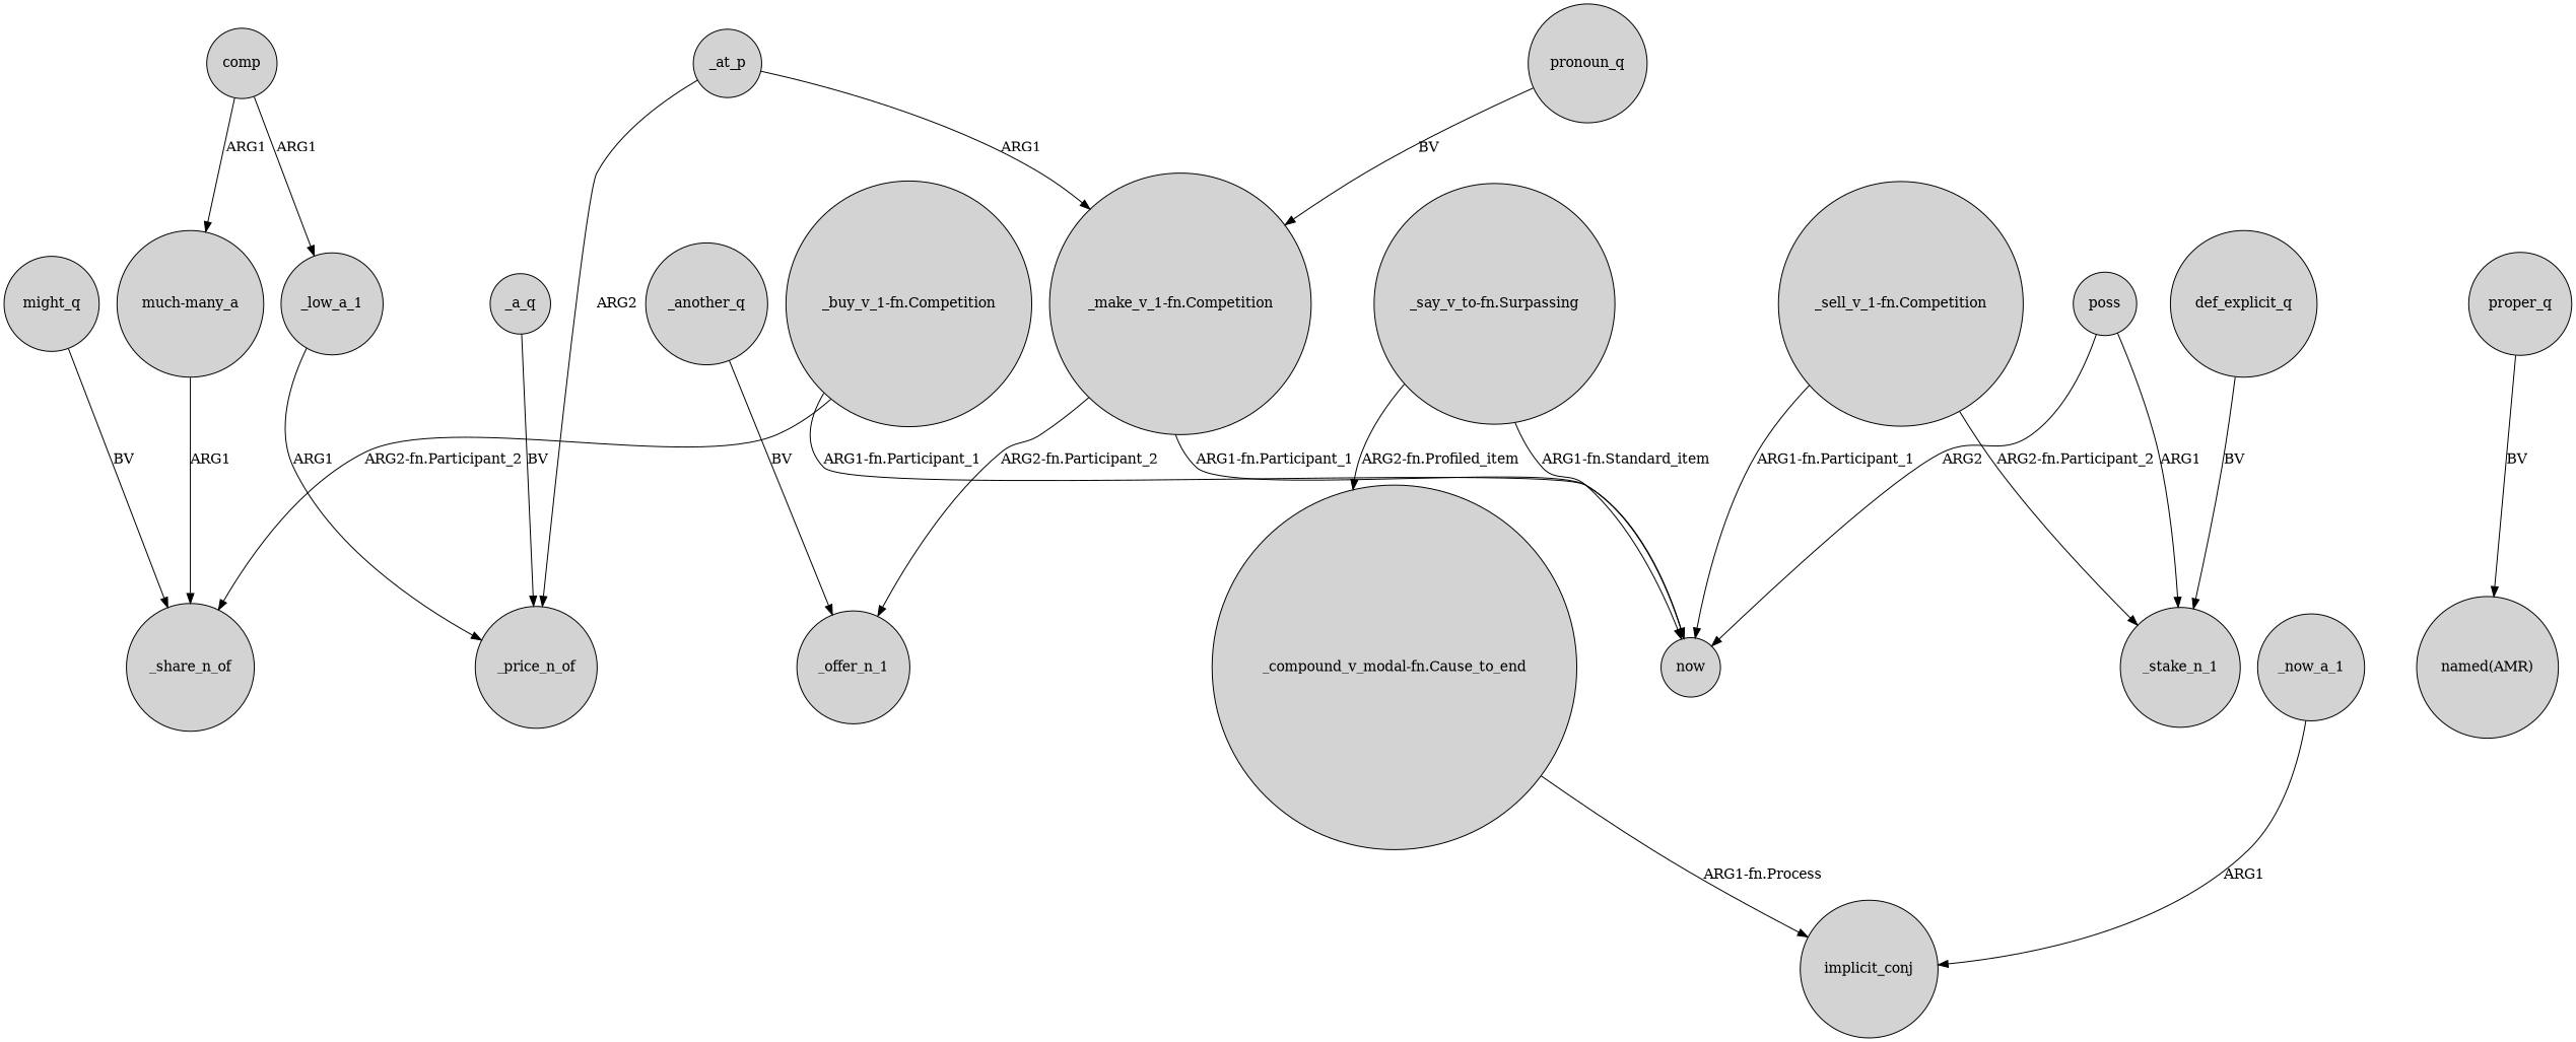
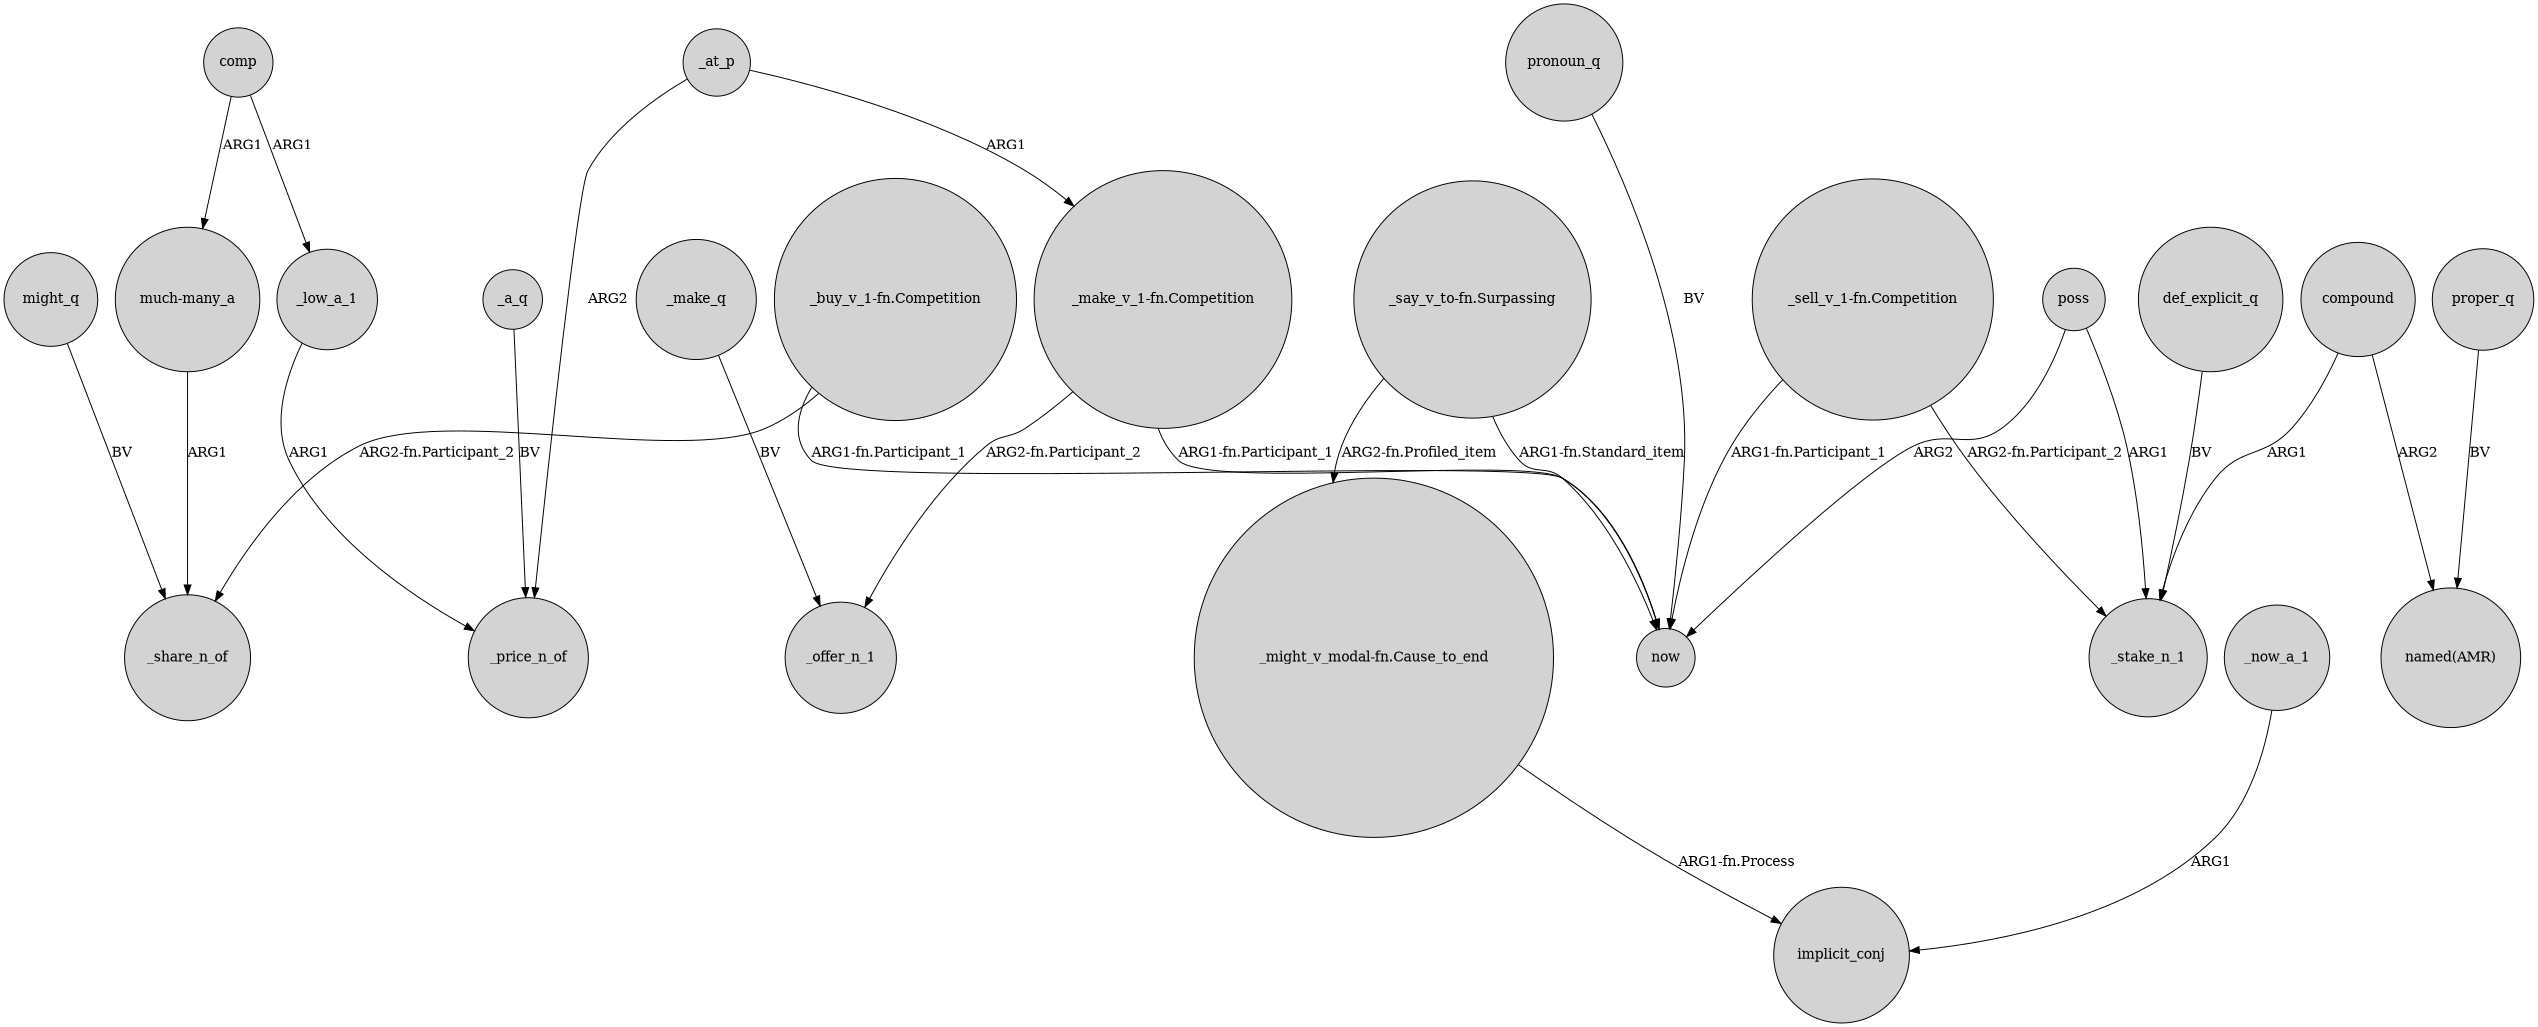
  digraph {
    node [shape=circle style=filled]
    "_buy_v_1-fn.Competition"
    _share_n_of
    n3 [label=now]
    comp
    _low_a_1
    "much-many_a"
    _price_n_of
-   "_might_v_modal-fn.Cause_to_end" [label="_compound_v_modal-fn.Cause_to_end"]
+   "_might_v_modal-fn.Cause_to_end"
    implicit_conj
    "_make_v_1-fn.Competition"
    _offer_n_1
    pronoun_q
    poss
    _stake_n_1
-   _another_q
+   _another_q [label=_make_q]
+   compound
    "named(AMR)"
    n18 [label=might_q]
    _at_p
    def_explicit_q
    "_say_v_to-fn.Surpassing"
    "_sell_v_1-fn.Competition"
    proper_q
    _now_a_1
    _a_q
    "_buy_v_1-fn.Competition" -> _share_n_of [label="ARG2-fn.Participant_2"]
    "_buy_v_1-fn.Competition" -> n3 [label="ARG1-fn.Participant_1"]
    comp -> _low_a_1 [label=ARG1]
    comp -> "much-many_a" [label=ARG1]
    _low_a_1 -> _price_n_of [label=ARG1]
    "much-many_a" -> _share_n_of [label=ARG1]
    "_might_v_modal-fn.Cause_to_end" -> implicit_conj [label="ARG1-fn.Process"]
    "_make_v_1-fn.Competition" -> n3 [label="ARG1-fn.Participant_1"]
    "_make_v_1-fn.Competition" -> _offer_n_1 [label="ARG2-fn.Participant_2"]
-   pronoun_q -> "_make_v_1-fn.Competition" [label=BV]
+   pronoun_q -> n3 [label=BV]
    poss -> n3 [label=ARG2]
    poss -> _stake_n_1 [label=ARG1]
    _another_q -> _offer_n_1 [label=BV]
+   compound -> _stake_n_1 [label=ARG1]
+   compound -> "named(AMR)" [label=ARG2]
    n18 -> _share_n_of [label=BV]
    _at_p -> _price_n_of [label=ARG2]
    _at_p -> "_make_v_1-fn.Competition" [label=ARG1]
    def_explicit_q -> _stake_n_1 [label=BV]
    "_say_v_to-fn.Surpassing" -> n3 [label="ARG1-fn.Standard_item"]
    "_say_v_to-fn.Surpassing" -> "_might_v_modal-fn.Cause_to_end" [label="ARG2-fn.Profiled_item"]
    "_sell_v_1-fn.Competition" -> n3 [label="ARG1-fn.Participant_1"]
    "_sell_v_1-fn.Competition" -> _stake_n_1 [label="ARG2-fn.Participant_2"]
    proper_q -> "named(AMR)" [label=BV]
    _now_a_1 -> implicit_conj [label=ARG1]
    _a_q -> _price_n_of [label=BV]
  }
